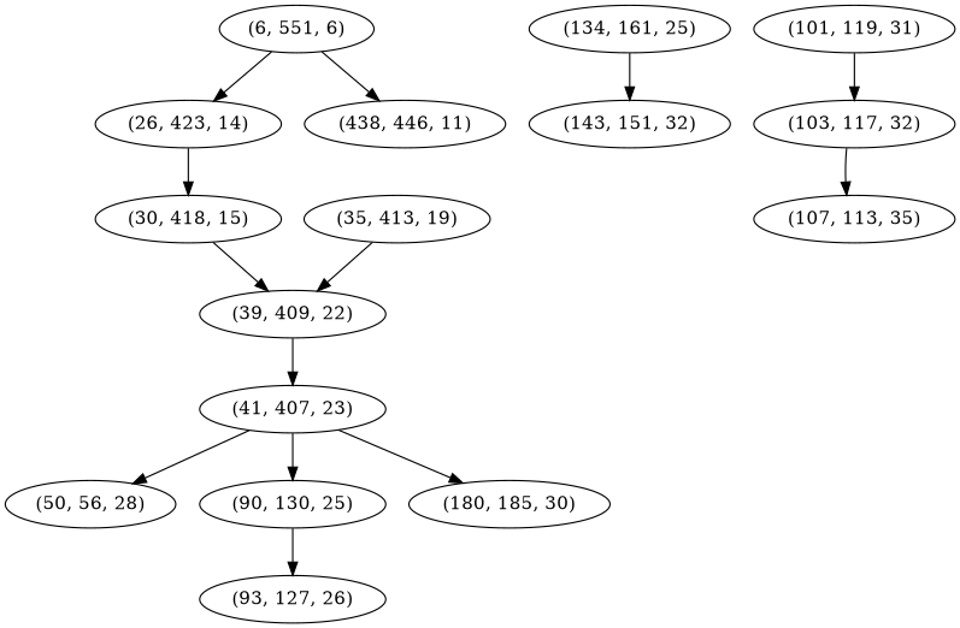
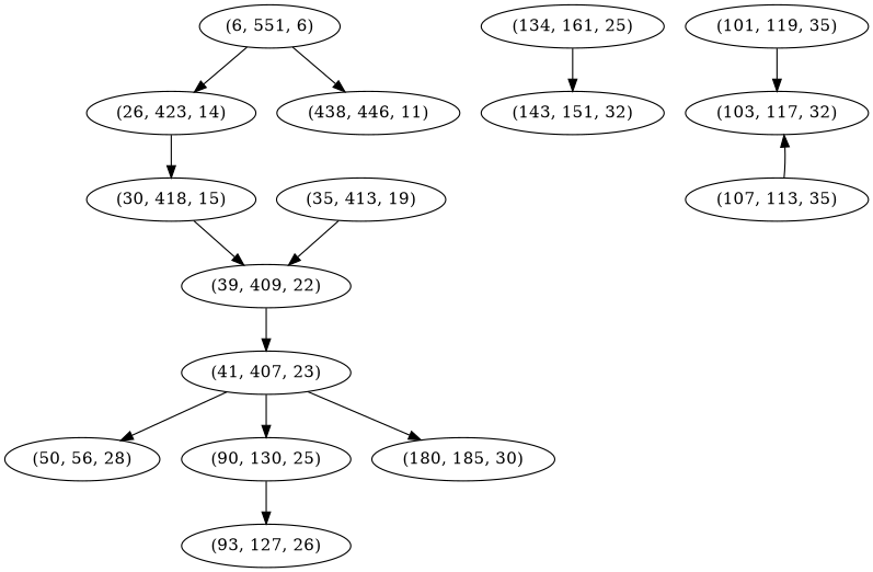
  digraph {
    n1 [label="(6, 551, 6)"]
    "(26, 423, 14)"
    "(438, 446, 11)"
    "(30, 418, 15)"
    "(39, 409, 22)"
    "(35, 413, 19)"
    "(41, 407, 23)"
    "(50, 56, 28)"
    "(90, 130, 25)"
    "(180, 185, 30)"
    "(93, 127, 26)"
    "(134, 161, 25)"
    "(143, 151, 32)"
-   "(101, 119, 31)"
+   "(101, 119, 31)" [label="(101, 119, 35)"]
    "(103, 117, 32)"
    "(107, 113, 35)"
    n1 -> "(26, 423, 14)"
    n1 -> "(438, 446, 11)"
    "(26, 423, 14)" -> "(30, 418, 15)"
    "(30, 418, 15)" -> "(39, 409, 22)"
    "(39, 409, 22)" -> "(41, 407, 23)"
    "(35, 413, 19)" -> "(39, 409, 22)"
    "(41, 407, 23)" -> "(50, 56, 28)"
    "(41, 407, 23)" -> "(90, 130, 25)"
    "(41, 407, 23)" -> "(180, 185, 30)"
    "(90, 130, 25)" -> "(93, 127, 26)"
    "(134, 161, 25)" -> "(143, 151, 32)"
    "(101, 119, 31)" -> "(103, 117, 32)"
-   "(103, 117, 32)" -> "(107, 113, 35)"
+   "(107, 113, 35)" -> "(103, 117, 32)"
  }
